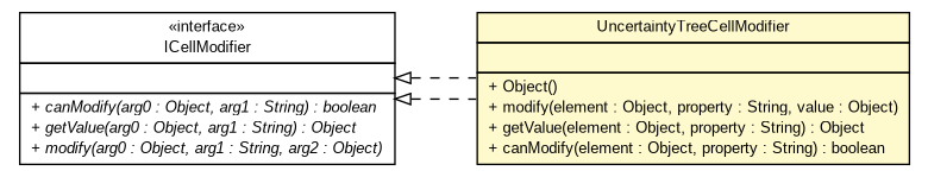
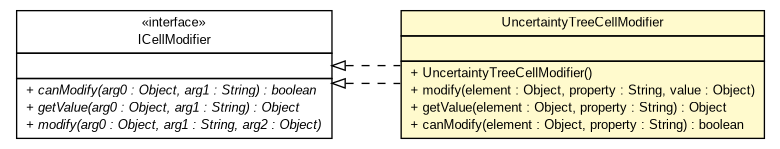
  digraph {
    nodesep=0.25
    ranksep=0.5
    rankdir=LR
    node [fontcolor=black fontname=arial fontsize=10.0 shape=plaintext]
    edge [arrowtail=empty dir=back fontname=arial fontsize=10 headport=p labelfontname=arial labelfontsize=10 style=dashed tailport=p]
-   n1 [label=<<table title="gov.sandia.cf.parts.ui.uncertainty.editors.UncertaintyTreeCellModifier" border="0" cellborder="1" cellspacing="0" cellpadding="2" port="p" bgcolor="lemonChiffon" href="./UncertaintyTreeCellModifier.html"> 		<tr><td><table border="0" cellspacing="0" cellpadding="1"> <tr><td align="center" balign="center"> UncertaintyTreeCellModifier </td></tr> 		</table></td></tr> 		<tr><td><table border="0" cellspacing="0" cellpadding="1"> <tr><td align="left" balign="left">  </td></tr> 		</table></td></tr> 		<tr><td><table border="0" cellspacing="0" cellpadding="1"> <tr><td align="left" balign="left"> + Object() </td></tr> <tr><td align="left" balign="left"> + modify(element : Object, property : String, value : Object) </td></tr> <tr><td align="left" balign="left"> + getValue(element : Object, property : String) : Object </td></tr> <tr><td align="left" balign="left"> + canModify(element : Object, property : String) : boolean </td></tr> 		</table></td></tr> 		</table>>]
+   n1 [label=<<table title="gov.sandia.cf.parts.ui.uncertainty.editors.UncertaintyTreeCellModifier" border="0" cellborder="1" cellspacing="0" cellpadding="2" port="p" bgcolor="lemonChiffon" href="./UncertaintyTreeCellModifier.html"> 		<tr><td><table border="0" cellspacing="0" cellpadding="1"> <tr><td align="center" balign="center"> UncertaintyTreeCellModifier </td></tr> 		</table></td></tr> 		<tr><td><table border="0" cellspacing="0" cellpadding="1"> <tr><td align="left" balign="left">  </td></tr> 		</table></td></tr> 		<tr><td><table border="0" cellspacing="0" cellpadding="1"> <tr><td align="left" balign="left"> + UncertaintyTreeCellModifier() </td></tr> <tr><td align="left" balign="left"> + modify(element : Object, property : String, value : Object) </td></tr> <tr><td align="left" balign="left"> + getValue(element : Object, property : String) : Object </td></tr> <tr><td align="left" balign="left"> + canModify(element : Object, property : String) : boolean </td></tr> 		</table></td></tr> 		</table>>]
    n2 [label=<<table title="org.eclipse.jface.viewers.ICellModifier" border="0" cellborder="1" cellspacing="0" cellpadding="2" port="p" href="http://java.sun.com/j2se/1.4.2/docs/api/org/eclipse/jface/viewers/ICellModifier.html"> 		<tr><td><table border="0" cellspacing="0" cellpadding="1"> <tr><td align="center" balign="center"> &#171;interface&#187; </td></tr> <tr><td align="center" balign="center"> ICellModifier </td></tr> 		</table></td></tr> 		<tr><td><table border="0" cellspacing="0" cellpadding="1"> <tr><td align="left" balign="left">  </td></tr> 		</table></td></tr> 		<tr><td><table border="0" cellspacing="0" cellpadding="1"> <tr><td align="left" balign="left"><font face="arial italic" point-size="10.0"> + canModify(arg0 : Object, arg1 : String) : boolean </font></td></tr> <tr><td align="left" balign="left"><font face="arial italic" point-size="10.0"> + getValue(arg0 : Object, arg1 : String) : Object </font></td></tr> <tr><td align="left" balign="left"><font face="arial italic" point-size="10.0"> + modify(arg0 : Object, arg1 : String, arg2 : Object) </font></td></tr> 		</table></td></tr> 		</table>>]
    n2 -> n1
    n2 -> n1
  }
